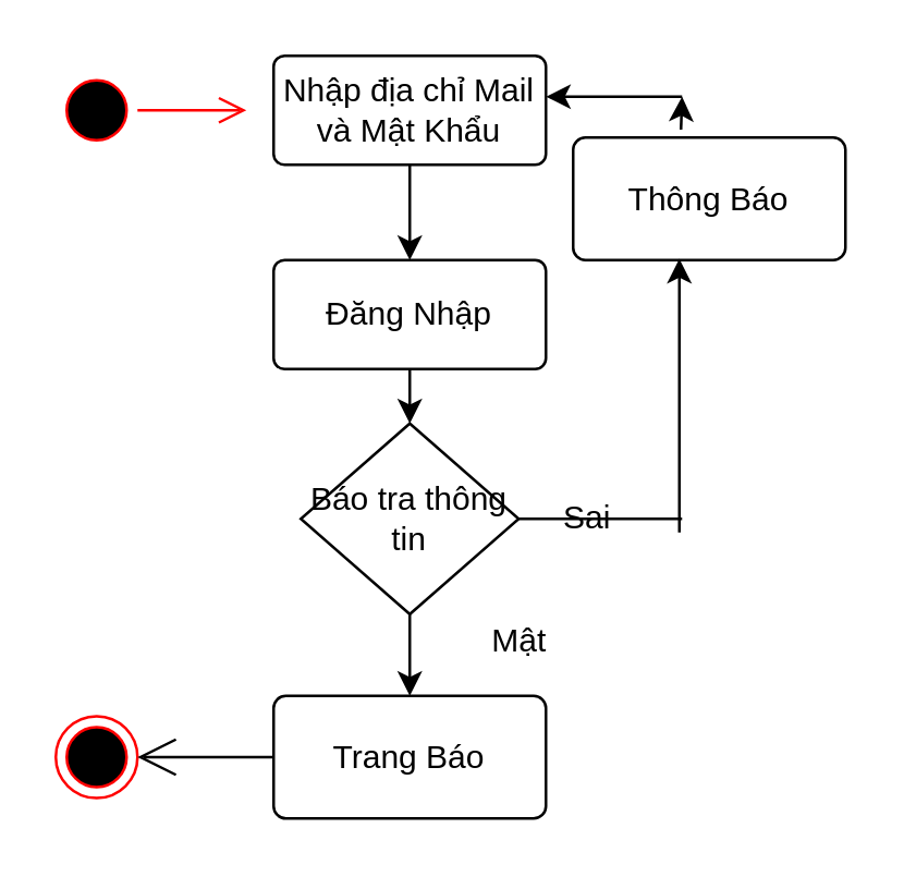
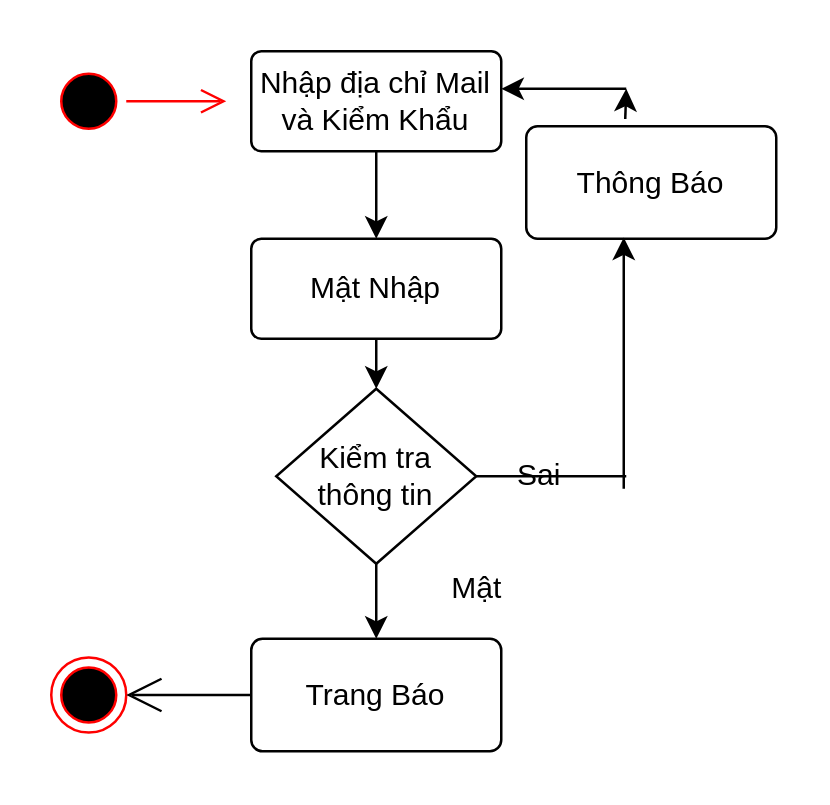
  <mxCell id="0" />
  <mxCell id="1" parent="0" />
  <mxCell id="2" value="" style="ellipse;html=1;shape=startState;fillColor=#000000;strokeColor=#ff0000;" parent="1" vertex="1"><mxGeometry x="20" y="25" width="30" height="30" as="geometry" /></mxCell>
  <mxCell id="3" value="" style="edgeStyle=orthogonalEdgeStyle;html=1;verticalAlign=bottom;endArrow=open;endSize=8;strokeColor=#ff0000;" parent="1" source="2" edge="1"><mxGeometry relative="1" as="geometry"><mxPoint x="90" y="40" as="targetPoint" /></mxGeometry></mxCell>
  <mxCell id="4" value="" style="edgeStyle=orthogonalEdgeStyle;rounded=0;orthogonalLoop=1;jettySize=auto;html=1;" parent="1" source="5" edge="1"><mxGeometry relative="1" as="geometry"><mxPoint x="150" y="95" as="targetPoint" /></mxGeometry></mxCell>
- <mxCell id="5" value="Nhập địa chỉ Mail và Mật Khẩu" style="rounded=1;arcSize=10;whiteSpace=wrap;html=1;align=center;" parent="1" vertex="1"><mxGeometry x="100" y="20" width="100" height="40" as="geometry" /></mxCell>
+ <mxCell id="5" value="Nhập địa chỉ Mail và Kiểm Khẩu" style="rounded=1;arcSize=10;whiteSpace=wrap;html=1;align=center;" parent="1" vertex="1"><mxGeometry x="100" y="20" width="100" height="40" as="geometry" /></mxCell>
  <mxCell id="6" value="" style="edgeStyle=orthogonalEdgeStyle;rounded=0;orthogonalLoop=1;jettySize=auto;html=1;entryX=0.5;entryY=0;entryDx=0;entryDy=0;" parent="1" source="7" edge="1"><mxGeometry relative="1" as="geometry"><mxPoint x="150" y="155" as="targetPoint" /></mxGeometry></mxCell>
- <mxCell id="7" value="Đăng Nhập" style="rounded=1;arcSize=10;whiteSpace=wrap;html=1;align=center;" parent="1" vertex="1"><mxGeometry x="100" y="95" width="100" height="40" as="geometry" /></mxCell>
- <mxCell id="8" value="Báo tra thông tin" style="rhombus;whiteSpace=wrap;html=1;" parent="1" vertex="1"><mxGeometry x="110" y="155" width="80" height="70" as="geometry" /></mxCell>
+ <mxCell id="7" value="Mật Nhập" style="rounded=1;arcSize=10;whiteSpace=wrap;html=1;align=center;" parent="1" vertex="1"><mxGeometry x="100" y="95" width="100" height="40" as="geometry" /></mxCell>
+ <mxCell id="8" value="Kiểm tra thông tin" style="rhombus;whiteSpace=wrap;html=1;" parent="1" vertex="1"><mxGeometry x="110" y="155" width="80" height="70" as="geometry" /></mxCell>
  <mxCell id="9" value="" style="endArrow=none;html=1;exitX=1;exitY=0.5;exitDx=0;exitDy=0;" parent="1" source="8" edge="1"><mxGeometry width="50" height="50" relative="1" as="geometry"><mxPoint x="200" y="345" as="sourcePoint" /><mxPoint x="250" y="190" as="targetPoint" /></mxGeometry></mxCell>
  <mxCell id="10" value="" style="endArrow=classic;html=1;" parent="1" edge="1"><mxGeometry width="50" height="50" relative="1" as="geometry"><mxPoint x="250" y="35" as="sourcePoint" /><mxPoint x="200" y="35" as="targetPoint" /></mxGeometry></mxCell>
  <mxCell id="11" value="Thông Báo" style="rounded=1;arcSize=10;whiteSpace=wrap;html=1;align=center;" parent="1" vertex="1"><mxGeometry x="210" y="50" width="100" height="45" as="geometry" /></mxCell>
  <mxCell id="12" value="" style="endArrow=classic;html=1;entryX=0.39;entryY=0.989;entryDx=0;entryDy=0;entryPerimeter=0;" parent="1" target="11" edge="1"><mxGeometry width="50" height="50" relative="1" as="geometry"><mxPoint x="249" y="195" as="sourcePoint" /><mxPoint x="260" y="218" as="targetPoint" /></mxGeometry></mxCell>
  <mxCell id="13" value="" style="endArrow=classic;html=1;exitX=0.396;exitY=-0.065;exitDx=0;exitDy=0;exitPerimeter=0;" parent="1" source="11" edge="1"><mxGeometry width="50" height="50" relative="1" as="geometry"><mxPoint x="220" y="105" as="sourcePoint" /><mxPoint x="250" y="35" as="targetPoint" /></mxGeometry></mxCell>
  <mxCell id="14" value="Trang Báo" style="rounded=1;arcSize=10;whiteSpace=wrap;html=1;align=center;" parent="1" vertex="1"><mxGeometry x="100" y="255" width="100" height="45" as="geometry" /></mxCell>
  <mxCell id="15" value="" style="endArrow=classic;html=1;exitX=0.5;exitY=1;exitDx=0;exitDy=0;" parent="1" source="8" edge="1"><mxGeometry width="50" height="50" relative="1" as="geometry"><mxPoint x="260" y="385" as="sourcePoint" /><mxPoint x="150" y="255" as="targetPoint" /></mxGeometry></mxCell>
  <mxCell id="16" value="" style="ellipse;html=1;shape=endState;fillColor=#000000;strokeColor=#ff0000;" parent="1" vertex="1"><mxGeometry x="20" y="262.5" width="30" height="30" as="geometry" /></mxCell>
  <mxCell id="17" value="" style="endArrow=open;endFill=1;endSize=12;html=1;entryX=1;entryY=0.5;entryDx=0;entryDy=0;exitX=0;exitY=0.5;exitDx=0;exitDy=0;" parent="1" source="14" target="16" edge="1"><mxGeometry width="160" relative="1" as="geometry"><mxPoint x="30" y="345" as="sourcePoint" /><mxPoint x="190" y="345" as="targetPoint" /></mxGeometry></mxCell>
  <mxCell id="18" value="Sai" style="text;html=1;align=center;verticalAlign=middle;resizable=0;points=[];autosize=1;" parent="1" vertex="1"><mxGeometry x="200" y="180" width="30" height="20" as="geometry" /></mxCell>
  <mxCell id="19" value="Mật" style="text;html=1;align=center;verticalAlign=middle;resizable=0;points=[];autosize=1;" parent="1" vertex="1"><mxGeometry x="170" y="225" width="40" height="20" as="geometry" /></mxCell>
